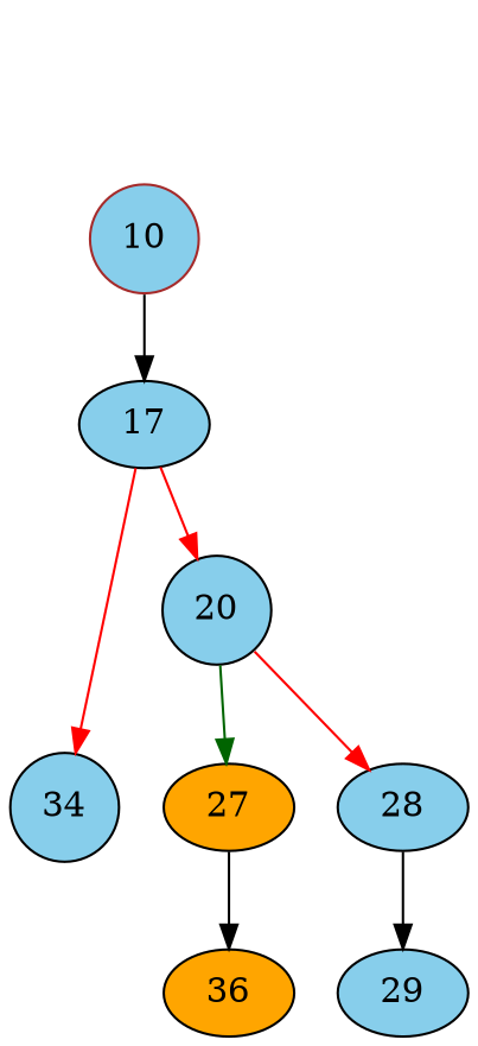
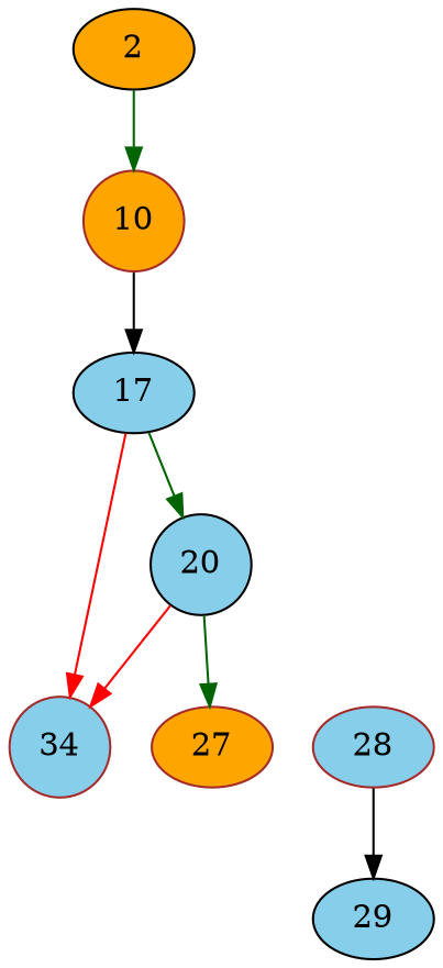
  strict digraph {
    node [color=black fillcolor=skyblue shape=ellipse style=filled]
-   10 [color=brown shape=circle]
+   2 [entry=true fillcolor=orange]
+   10 [color=brown fillcolor=orange shape=circle]
    17
    20 [shape=circle]
-   34 [shape=circle]
-   27 [fillcolor=orange]
-   28
-   36 [fillcolor=orange]
+   34 [color=brown shape=circle]
+   27 [color=brown fillcolor=orange]
+   28 [color=brown]
    29
+   2 -> 10 [color=darkgreen cond=true]
    10 -> 17
-   17 -> 20 [color=red cond=true]
+   17 -> 20 [color=darkgreen cond=true]
    17 -> 34 [color=red cond=false]
    20 -> 27 [color=darkgreen cond=true]
-   20 -> 28 [color=red cond=false]
-   27 -> 36
+   20 -> 34 [color=red cond=false]
    28 -> 29
  }
